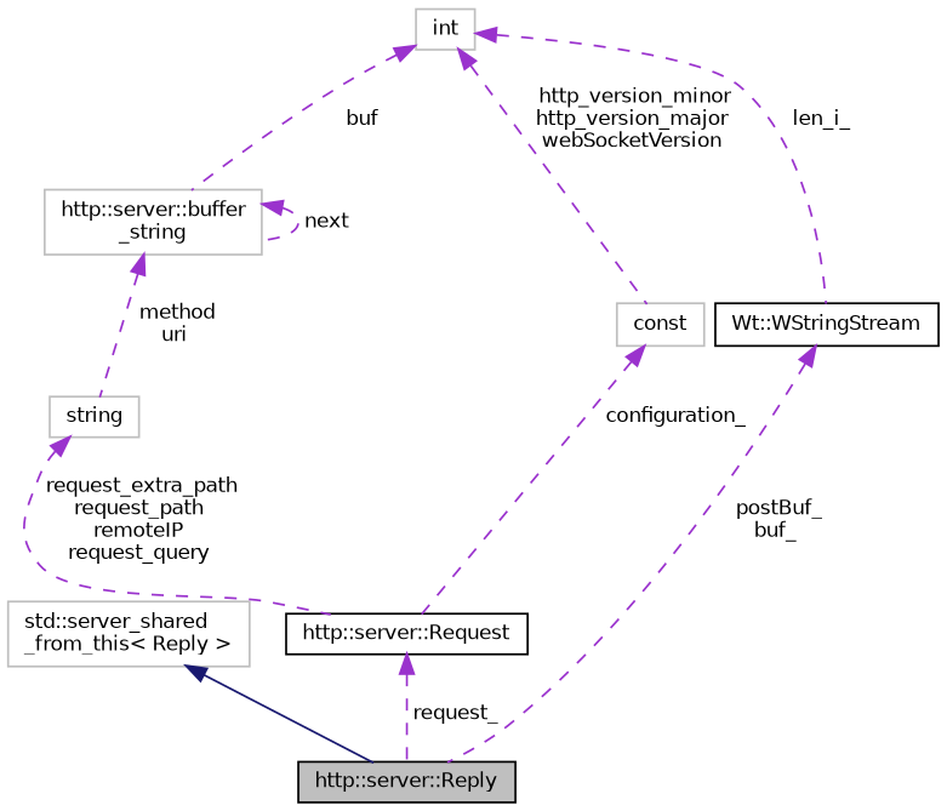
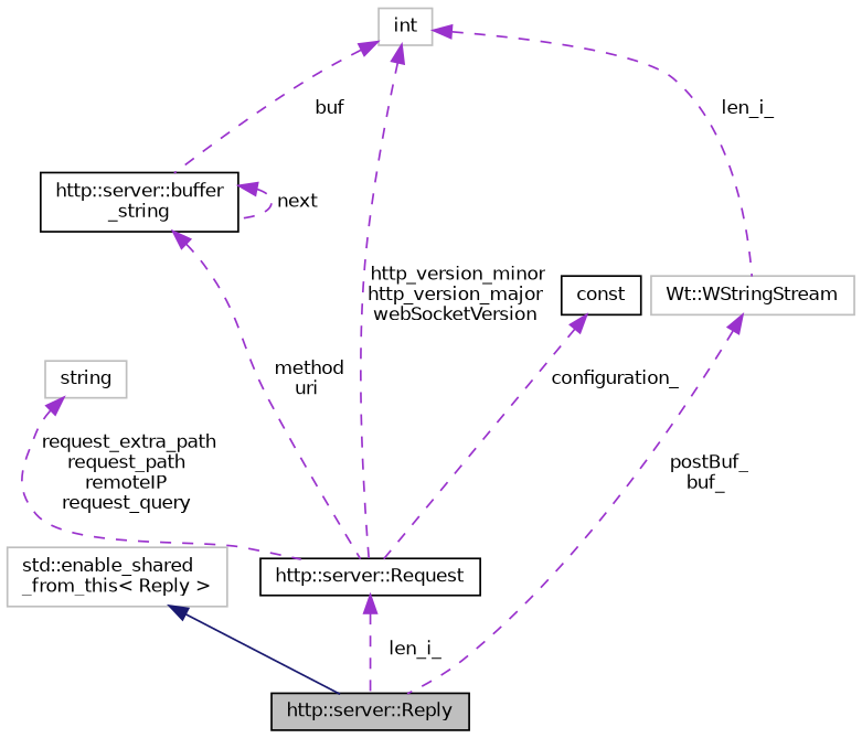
  digraph {
    node [color=black fillcolor=white fontname=Helvetica fontsize=10 shape=record style=filled]
    edge [color=darkorchid3 dir=back fontname=Helvetica fontsize=10 labelfontname=Helvetica labelfontsize=10 style=dashed]
    n1 [fillcolor=grey75 fontcolor=black height=0.2 label="http::server::Reply" width=0.4]
-   n2 [color=grey75 height=0.2 label="std::server_shared\l_from_this\< Reply \>" width=0.4]
+   n2 [color=grey75 height=0.2 label="std::enable_shared\l_from_this\< Reply \>" width=0.4]
    n3 [height=0.2 label="http::server::Request" width=0.4]
    n4 [color=grey75 height=0.2 label=int width=0.4]
-   n5 [color=grey75 height=0.2 label="http::server::buffer\l_string" width=0.4]
-   n6 [height=0.2 label="Wt::WStringStream" width=0.4]
+   n5 [height=0.2 label="http::server::buffer\l_string" width=0.4]
+   n6 [color=grey75 height=0.2 label="Wt::WStringStream" width=0.4]
    n7 [color=grey75 height=0.2 label=string width=0.4]
-   n8 [color=grey75 height=0.2 label=const width=0.4]
+   n8 [height=0.2 label=const width=0.4]
    n2 -> n1 [color=midnightblue style=solid]
-   n3 -> n1 [label=" request_"]
-   n4 -> n8 [label=" http_version_minor\nhttp_version_major\nwebSocketVersion"]
+   n3 -> n1 [label=" len_i_"]
+   n4 -> n3 [label=" http_version_minor\nhttp_version_major\nwebSocketVersion"]
    n4 -> n5 [label=" buf"]
    n4 -> n6 [label=" len_i_"]
-   n5 -> n7 [label=" method\nuri"]
+   n5 -> n3 [label=" method\nuri"]
    n5 -> n5 [label=" next"]
    n6 -> n1 [label=" postBuf_\nbuf_"]
    n7 -> n3 [label=" request_extra_path\nrequest_path\nremoteIP\nrequest_query"]
    n8 -> n3 [label=" configuration_"]
  }
